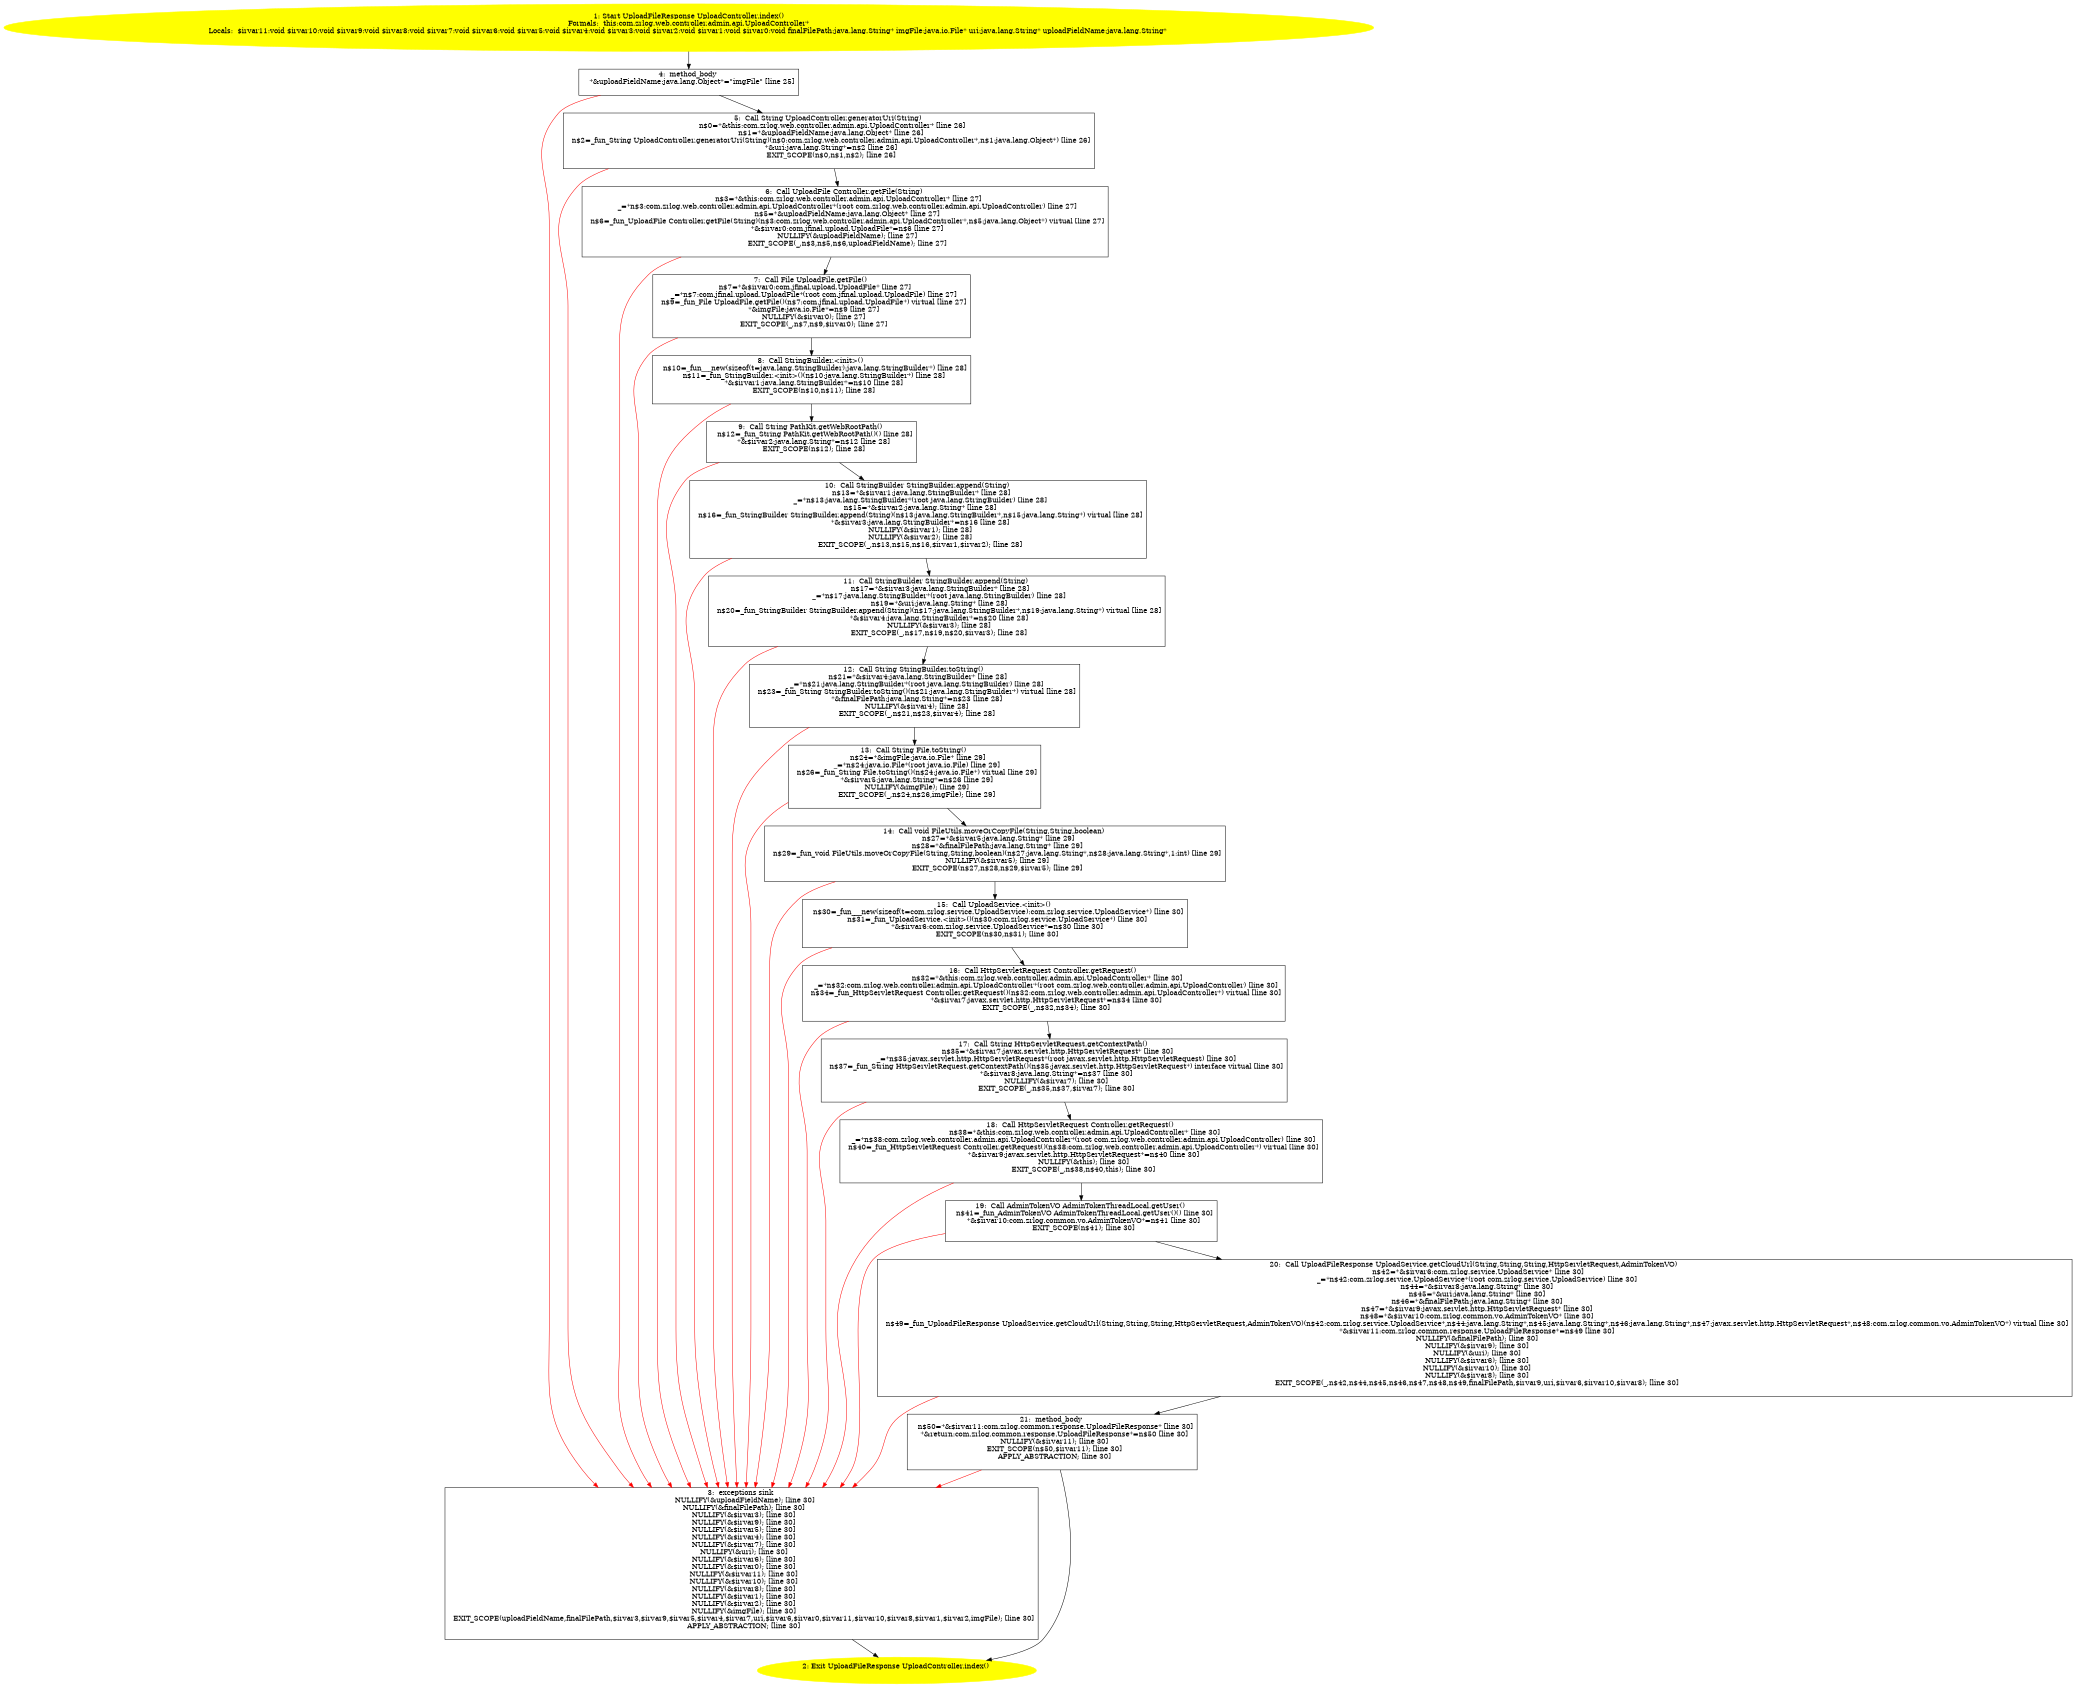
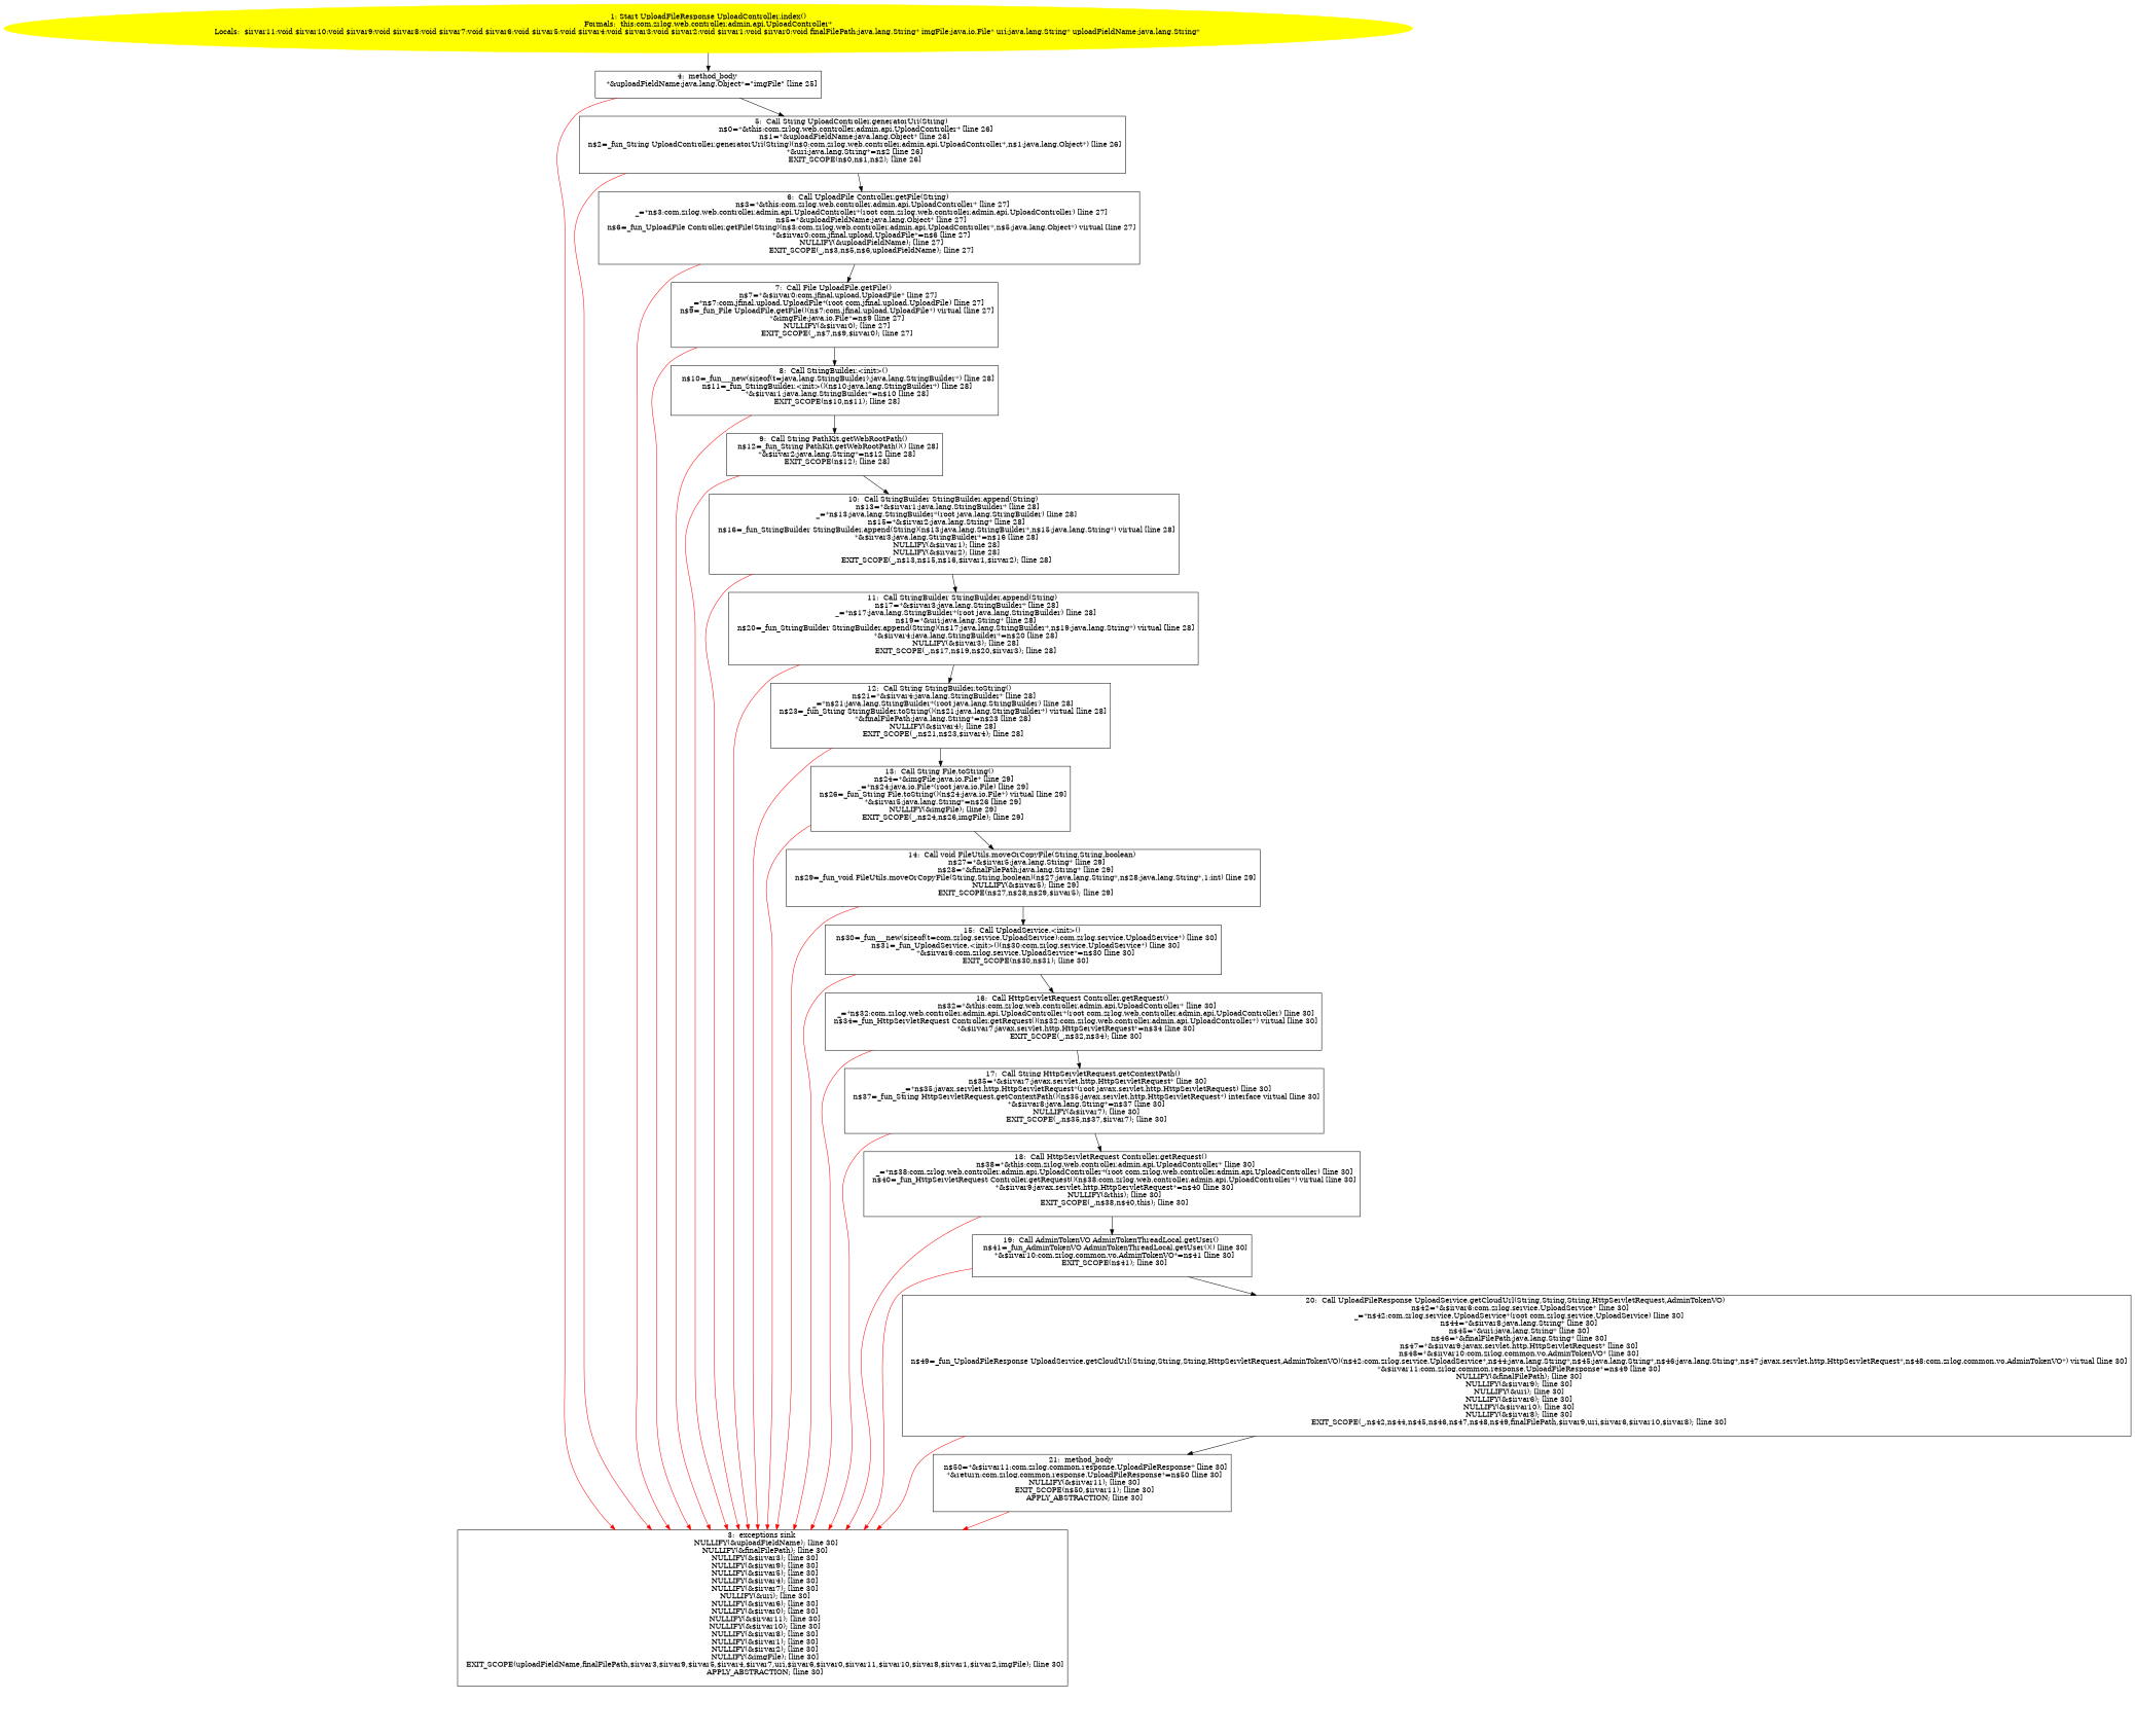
  digraph {
    node [shape=box]
    n1 [color=yellow label="1: Start UploadFileResponse UploadController.index()\nFormals:  this:com.zrlog.web.controller.admin.api.UploadController*\nLocals:  $irvar11:void $irvar10:void $irvar9:void $irvar8:void $irvar7:void $irvar6:void $irvar5:void $irvar4:void $irvar3:void $irvar2:void $irvar1:void $irvar0:void finalFilePath:java.lang.String* imgFile:java.io.File* uri:java.lang.String* uploadFieldName:java.lang.String* \n  " style=filled shape=""]
    n2 [label="4:  method_body \n   *&uploadFieldName:java.lang.Object*=\"imgFile\" [line 25]\n "]
    n3 [label="3:  exceptions sink \n   NULLIFY(&uploadFieldName); [line 30]\n  NULLIFY(&finalFilePath); [line 30]\n  NULLIFY(&$irvar3); [line 30]\n  NULLIFY(&$irvar9); [line 30]\n  NULLIFY(&$irvar5); [line 30]\n  NULLIFY(&$irvar4); [line 30]\n  NULLIFY(&$irvar7); [line 30]\n  NULLIFY(&uri); [line 30]\n  NULLIFY(&$irvar6); [line 30]\n  NULLIFY(&$irvar0); [line 30]\n  NULLIFY(&$irvar11); [line 30]\n  NULLIFY(&$irvar10); [line 30]\n  NULLIFY(&$irvar8); [line 30]\n  NULLIFY(&$irvar1); [line 30]\n  NULLIFY(&$irvar2); [line 30]\n  NULLIFY(&imgFile); [line 30]\n  EXIT_SCOPE(uploadFieldName,finalFilePath,$irvar3,$irvar9,$irvar5,$irvar4,$irvar7,uri,$irvar6,$irvar0,$irvar11,$irvar10,$irvar8,$irvar1,$irvar2,imgFile); [line 30]\n  APPLY_ABSTRACTION; [line 30]\n "]
    n4 [label="5:  Call String UploadController.generatorUri(String) \n   n$0=*&this:com.zrlog.web.controller.admin.api.UploadController* [line 26]\n  n$1=*&uploadFieldName:java.lang.Object* [line 26]\n  n$2=_fun_String UploadController.generatorUri(String)(n$0:com.zrlog.web.controller.admin.api.UploadController*,n$1:java.lang.Object*) [line 26]\n  *&uri:java.lang.String*=n$2 [line 26]\n  EXIT_SCOPE(n$0,n$1,n$2); [line 26]\n "]
-   n5 [color=yellow label="2: Exit UploadFileResponse UploadController.index() \n  " style=filled shape=""]
    n6 [label="6:  Call UploadFile Controller.getFile(String) \n   n$3=*&this:com.zrlog.web.controller.admin.api.UploadController* [line 27]\n  _=*n$3:com.zrlog.web.controller.admin.api.UploadController*(root com.zrlog.web.controller.admin.api.UploadController) [line 27]\n  n$5=*&uploadFieldName:java.lang.Object* [line 27]\n  n$6=_fun_UploadFile Controller.getFile(String)(n$3:com.zrlog.web.controller.admin.api.UploadController*,n$5:java.lang.Object*) virtual [line 27]\n  *&$irvar0:com.jfinal.upload.UploadFile*=n$6 [line 27]\n  NULLIFY(&uploadFieldName); [line 27]\n  EXIT_SCOPE(_,n$3,n$5,n$6,uploadFieldName); [line 27]\n "]
    n7 [label="7:  Call File UploadFile.getFile() \n   n$7=*&$irvar0:com.jfinal.upload.UploadFile* [line 27]\n  _=*n$7:com.jfinal.upload.UploadFile*(root com.jfinal.upload.UploadFile) [line 27]\n  n$9=_fun_File UploadFile.getFile()(n$7:com.jfinal.upload.UploadFile*) virtual [line 27]\n  *&imgFile:java.io.File*=n$9 [line 27]\n  NULLIFY(&$irvar0); [line 27]\n  EXIT_SCOPE(_,n$7,n$9,$irvar0); [line 27]\n "]
    n8 [label="8:  Call StringBuilder.<init>() \n   n$10=_fun___new(sizeof(t=java.lang.StringBuilder):java.lang.StringBuilder*) [line 28]\n  n$11=_fun_StringBuilder.<init>()(n$10:java.lang.StringBuilder*) [line 28]\n  *&$irvar1:java.lang.StringBuilder*=n$10 [line 28]\n  EXIT_SCOPE(n$10,n$11); [line 28]\n "]
    n9 [label="9:  Call String PathKit.getWebRootPath() \n   n$12=_fun_String PathKit.getWebRootPath()() [line 28]\n  *&$irvar2:java.lang.String*=n$12 [line 28]\n  EXIT_SCOPE(n$12); [line 28]\n "]
    n10 [label="10:  Call StringBuilder StringBuilder.append(String) \n   n$13=*&$irvar1:java.lang.StringBuilder* [line 28]\n  _=*n$13:java.lang.StringBuilder*(root java.lang.StringBuilder) [line 28]\n  n$15=*&$irvar2:java.lang.String* [line 28]\n  n$16=_fun_StringBuilder StringBuilder.append(String)(n$13:java.lang.StringBuilder*,n$15:java.lang.String*) virtual [line 28]\n  *&$irvar3:java.lang.StringBuilder*=n$16 [line 28]\n  NULLIFY(&$irvar1); [line 28]\n  NULLIFY(&$irvar2); [line 28]\n  EXIT_SCOPE(_,n$13,n$15,n$16,$irvar1,$irvar2); [line 28]\n "]
    n11 [label="11:  Call StringBuilder StringBuilder.append(String) \n   n$17=*&$irvar3:java.lang.StringBuilder* [line 28]\n  _=*n$17:java.lang.StringBuilder*(root java.lang.StringBuilder) [line 28]\n  n$19=*&uri:java.lang.String* [line 28]\n  n$20=_fun_StringBuilder StringBuilder.append(String)(n$17:java.lang.StringBuilder*,n$19:java.lang.String*) virtual [line 28]\n  *&$irvar4:java.lang.StringBuilder*=n$20 [line 28]\n  NULLIFY(&$irvar3); [line 28]\n  EXIT_SCOPE(_,n$17,n$19,n$20,$irvar3); [line 28]\n "]
    n12 [label="12:  Call String StringBuilder.toString() \n   n$21=*&$irvar4:java.lang.StringBuilder* [line 28]\n  _=*n$21:java.lang.StringBuilder*(root java.lang.StringBuilder) [line 28]\n  n$23=_fun_String StringBuilder.toString()(n$21:java.lang.StringBuilder*) virtual [line 28]\n  *&finalFilePath:java.lang.String*=n$23 [line 28]\n  NULLIFY(&$irvar4); [line 28]\n  EXIT_SCOPE(_,n$21,n$23,$irvar4); [line 28]\n "]
    n13 [label="13:  Call String File.toString() \n   n$24=*&imgFile:java.io.File* [line 29]\n  _=*n$24:java.io.File*(root java.io.File) [line 29]\n  n$26=_fun_String File.toString()(n$24:java.io.File*) virtual [line 29]\n  *&$irvar5:java.lang.String*=n$26 [line 29]\n  NULLIFY(&imgFile); [line 29]\n  EXIT_SCOPE(_,n$24,n$26,imgFile); [line 29]\n "]
    n14 [label="14:  Call void FileUtils.moveOrCopyFile(String,String,boolean) \n   n$27=*&$irvar5:java.lang.String* [line 29]\n  n$28=*&finalFilePath:java.lang.String* [line 29]\n  n$29=_fun_void FileUtils.moveOrCopyFile(String,String,boolean)(n$27:java.lang.String*,n$28:java.lang.String*,1:int) [line 29]\n  NULLIFY(&$irvar5); [line 29]\n  EXIT_SCOPE(n$27,n$28,n$29,$irvar5); [line 29]\n "]
    n15 [label="15:  Call UploadService.<init>() \n   n$30=_fun___new(sizeof(t=com.zrlog.service.UploadService):com.zrlog.service.UploadService*) [line 30]\n  n$31=_fun_UploadService.<init>()(n$30:com.zrlog.service.UploadService*) [line 30]\n  *&$irvar6:com.zrlog.service.UploadService*=n$30 [line 30]\n  EXIT_SCOPE(n$30,n$31); [line 30]\n "]
    n16 [label="16:  Call HttpServletRequest Controller.getRequest() \n   n$32=*&this:com.zrlog.web.controller.admin.api.UploadController* [line 30]\n  _=*n$32:com.zrlog.web.controller.admin.api.UploadController*(root com.zrlog.web.controller.admin.api.UploadController) [line 30]\n  n$34=_fun_HttpServletRequest Controller.getRequest()(n$32:com.zrlog.web.controller.admin.api.UploadController*) virtual [line 30]\n  *&$irvar7:javax.servlet.http.HttpServletRequest*=n$34 [line 30]\n  EXIT_SCOPE(_,n$32,n$34); [line 30]\n "]
    n17 [label="17:  Call String HttpServletRequest.getContextPath() \n   n$35=*&$irvar7:javax.servlet.http.HttpServletRequest* [line 30]\n  _=*n$35:javax.servlet.http.HttpServletRequest*(root javax.servlet.http.HttpServletRequest) [line 30]\n  n$37=_fun_String HttpServletRequest.getContextPath()(n$35:javax.servlet.http.HttpServletRequest*) interface virtual [line 30]\n  *&$irvar8:java.lang.String*=n$37 [line 30]\n  NULLIFY(&$irvar7); [line 30]\n  EXIT_SCOPE(_,n$35,n$37,$irvar7); [line 30]\n "]
    n18 [label="18:  Call HttpServletRequest Controller.getRequest() \n   n$38=*&this:com.zrlog.web.controller.admin.api.UploadController* [line 30]\n  _=*n$38:com.zrlog.web.controller.admin.api.UploadController*(root com.zrlog.web.controller.admin.api.UploadController) [line 30]\n  n$40=_fun_HttpServletRequest Controller.getRequest()(n$38:com.zrlog.web.controller.admin.api.UploadController*) virtual [line 30]\n  *&$irvar9:javax.servlet.http.HttpServletRequest*=n$40 [line 30]\n  NULLIFY(&this); [line 30]\n  EXIT_SCOPE(_,n$38,n$40,this); [line 30]\n "]
    n19 [label="19:  Call AdminTokenVO AdminTokenThreadLocal.getUser() \n   n$41=_fun_AdminTokenVO AdminTokenThreadLocal.getUser()() [line 30]\n  *&$irvar10:com.zrlog.common.vo.AdminTokenVO*=n$41 [line 30]\n  EXIT_SCOPE(n$41); [line 30]\n "]
    n20 [label="20:  Call UploadFileResponse UploadService.getCloudUrl(String,String,String,HttpServletRequest,AdminTokenVO) \n   n$42=*&$irvar6:com.zrlog.service.UploadService* [line 30]\n  _=*n$42:com.zrlog.service.UploadService*(root com.zrlog.service.UploadService) [line 30]\n  n$44=*&$irvar8:java.lang.String* [line 30]\n  n$45=*&uri:java.lang.String* [line 30]\n  n$46=*&finalFilePath:java.lang.String* [line 30]\n  n$47=*&$irvar9:javax.servlet.http.HttpServletRequest* [line 30]\n  n$48=*&$irvar10:com.zrlog.common.vo.AdminTokenVO* [line 30]\n  n$49=_fun_UploadFileResponse UploadService.getCloudUrl(String,String,String,HttpServletRequest,AdminTokenVO)(n$42:com.zrlog.service.UploadService*,n$44:java.lang.String*,n$45:java.lang.String*,n$46:java.lang.String*,n$47:javax.servlet.http.HttpServletRequest*,n$48:com.zrlog.common.vo.AdminTokenVO*) virtual [line 30]\n  *&$irvar11:com.zrlog.common.response.UploadFileResponse*=n$49 [line 30]\n  NULLIFY(&finalFilePath); [line 30]\n  NULLIFY(&$irvar9); [line 30]\n  NULLIFY(&uri); [line 30]\n  NULLIFY(&$irvar6); [line 30]\n  NULLIFY(&$irvar10); [line 30]\n  NULLIFY(&$irvar8); [line 30]\n  EXIT_SCOPE(_,n$42,n$44,n$45,n$46,n$47,n$48,n$49,finalFilePath,$irvar9,uri,$irvar6,$irvar10,$irvar8); [line 30]\n "]
    n21 [label="21:  method_body \n   n$50=*&$irvar11:com.zrlog.common.response.UploadFileResponse* [line 30]\n  *&return:com.zrlog.common.response.UploadFileResponse*=n$50 [line 30]\n  NULLIFY(&$irvar11); [line 30]\n  EXIT_SCOPE(n$50,$irvar11); [line 30]\n  APPLY_ABSTRACTION; [line 30]\n "]
    n1 -> n2
    n2 -> n3 [color=red]
    n2 -> n4
-   n3 -> n5
    n4 -> n3 [color=red]
    n4 -> n6
    n6 -> n3 [color=red]
    n6 -> n7
    n7 -> n3 [color=red]
    n7 -> n8
    n8 -> n3 [color=red]
    n8 -> n9
    n9 -> n3 [color=red]
    n9 -> n10
    n10 -> n3 [color=red]
    n10 -> n11
    n11 -> n3 [color=red]
    n11 -> n12
    n12 -> n3 [color=red]
    n12 -> n13
    n13 -> n3 [color=red]
    n13 -> n14
    n14 -> n3 [color=red]
    n14 -> n15
    n15 -> n3 [color=red]
    n15 -> n16
    n16 -> n3 [color=red]
    n16 -> n17
    n17 -> n3 [color=red]
    n17 -> n18
    n18 -> n3 [color=red]
    n18 -> n19
    n19 -> n3 [color=red]
    n19 -> n20
    n20 -> n3 [color=red]
    n20 -> n21
    n21 -> n3 [color=red]
-   n21 -> n5
  }
